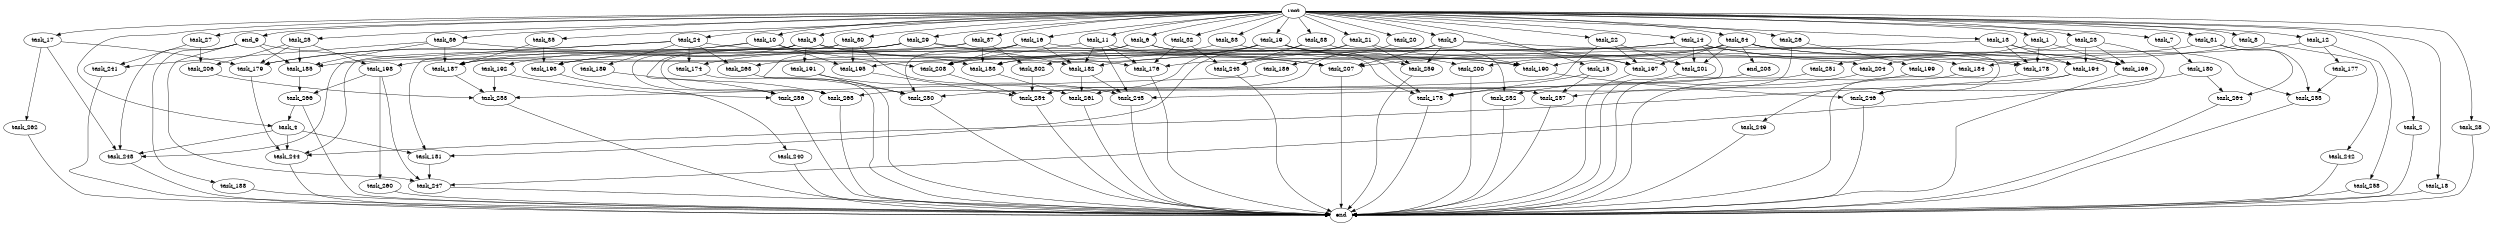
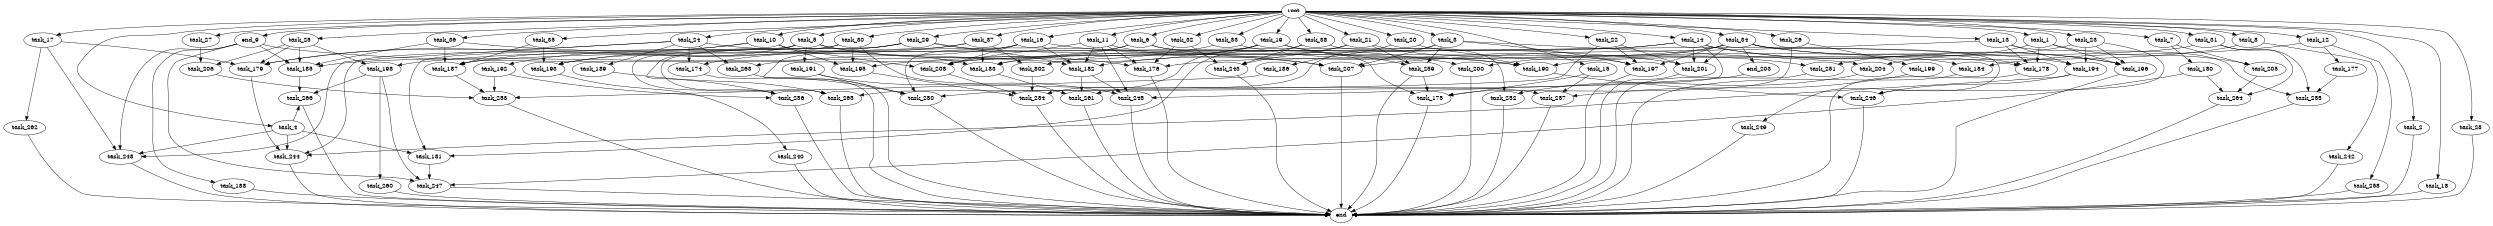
  digraph {
    task_208
    task_254
    end
    n4 [label=end_9]
    task_247
    task_188
    task_185
    task_190
    task_248
    task_266
    task_246
    task_191
    task_245
    task_250
    task_27
-   task_241
    task_206
    task_253
    task_251
    task_4
    task_244
    task_181
    task_2
    task_13
    task_207
    task_194
    task_178
    task_255
    task_260
    task_256
    task_182
    task_261
    task_186
    task_177
    task_6
    task_175
    task_183
    task_184
    task_32
    task_176
    task_243
    task_189
    task_265
    task_259
    task_31
    task_264
    task_14
    task_201
    task_196
    task_187
    task_36
    task_16
    task_174
    task_200
    task_249
    task_263
    task_252
    task_15
    task_257
    task_10
    task_192
    task_195
    task_179
    task_29
    task_198
    task_199
    task_240
    task_26
    task_180
    task_18
    task_12
    task_258
    task_33
    task_197
    task_242
    n76 [label=task_802]
    task_25
    task_21
    task_37
    task_193
    task_23
    task_204
    root
    task_5
    task_11
    task_3
    task_19
    task_22
    task_28
    task_7
    task_34
    task_17
    task_20
    task_1
    task_35
    task_30
    task_38
    task_24
    task_8
+   task_205
    n101 [label=end_203]
    task_262
    task_208 -> task_254
    task_254 -> end
    n4 -> task_247
    n4 -> task_188
    n4 -> task_185
    n4 -> task_190
    n4 -> task_248
    task_247 -> end
    task_188 -> end
    task_185 -> task_266
    task_190 -> task_246
    task_248 -> end
    task_266 -> end
    task_246 -> end
    task_191 -> task_245
    task_191 -> task_250
    task_245 -> end
    task_250 -> end
-   task_27 -> task_241
    task_27 -> task_206
-   task_241 -> end
    task_206 -> task_253
    task_253 -> end
    task_251 -> end
    task_4 -> task_248
-   task_266 -> task_4
+   task_4 -> task_266
    task_4 -> task_244
    task_4 -> task_181
    task_244 -> end
    task_181 -> task_247
    task_2 -> end
    task_13 -> task_207
    task_13 -> task_194
    task_13 -> task_178
    task_13 -> task_255
    task_207 -> end
    task_194 -> task_246
    task_194 -> task_244
    task_178 -> end
    task_255 -> end
    task_260 -> end
    task_256 -> end
    task_182 -> task_245
    task_182 -> task_261
    task_261 -> end
    task_186 -> task_253
    task_177 -> task_255
    task_6 -> task_185
    task_6 -> task_175
    task_6 -> task_183
    task_6 -> task_184
    task_175 -> end
    task_183 -> task_261
    task_184 -> end
    task_32 -> task_176
    task_32 -> task_243
    task_176 -> end
    task_243 -> end
    task_189 -> task_265
    task_265 -> end
    task_259 -> end
    task_31 -> task_208
    task_31 -> task_255
    task_31 -> task_264
    task_264 -> end
    task_14 -> task_178
    task_14 -> task_183
    task_14 -> task_265
    task_14 -> task_201
    task_14 -> task_196
    task_14 -> task_187
    task_201 -> end
    task_196 -> end
    task_187 -> task_253
    task_36 -> task_185
-   task_36 -> task_241
    task_36 -> task_207
    task_36 -> task_187
    task_16 -> task_208
    task_16 -> task_250
    task_16 -> task_182
    task_16 -> task_174
    task_16 -> task_200
    task_174 -> end
    task_200 -> end
    task_249 -> end
    task_263 -> end
    task_252 -> end
    task_15 -> task_175
    task_15 -> task_257
    task_257 -> end
    task_10 -> task_208
    task_10 -> task_192
    task_10 -> task_195
    task_10 -> task_179
    task_192 -> task_253
    task_192 -> task_256
    task_195 -> task_254
    task_179 -> task_244
    task_29 -> task_194
    task_29 -> task_256
    task_29 -> task_182
    task_29 -> task_265
    task_29 -> task_198
    task_198 -> task_247
    task_198 -> task_266
    task_198 -> task_260
    task_199 -> task_257
    task_240 -> end
    task_26 -> task_175
    task_26 -> task_199
    task_180 -> task_247
    task_180 -> task_264
    task_18 -> end
    task_12 -> task_177
    task_12 -> task_184
    task_12 -> task_258
    task_258 -> end
    task_33 -> task_190
    task_33 -> task_195
    task_197 -> end
    task_242 -> end
    n76 -> task_254
    task_25 -> task_185
    task_25 -> task_206
    task_25 -> task_179
    task_25 -> task_198
    task_21 -> task_190
    task_21 -> task_182
    task_21 -> task_243
    task_21 -> task_259
    task_37 -> task_250
    task_37 -> task_183
    task_37 -> n76
    task_37 -> task_193
    task_193 -> task_240
    task_23 -> task_246
    task_23 -> task_194
    task_23 -> task_196
    task_23 -> task_204
    task_204 -> task_252
    root -> n4
    root -> task_27
    root -> task_4
    root -> task_2
    root -> task_13
    root -> task_6
    root -> task_32
    root -> task_31
    root -> task_14
    root -> task_36
    root -> task_16
    root -> task_15
    root -> task_10
    root -> task_29
    root -> task_26
    root -> task_18
    root -> task_12
    root -> task_33
    root -> task_25
    root -> task_21
    root -> task_37
    root -> task_23
    root -> task_5
    root -> task_11
    root -> task_3
    root -> task_19
    root -> task_22
    root -> task_28
    root -> task_7
    root -> task_34
    root -> task_17
    root -> task_20
    root -> task_1
    root -> task_35
    root -> task_30
    root -> task_38
    root -> task_24
    root -> task_8
    task_5 -> task_191
    task_5 -> task_244
    task_5 -> task_181
    task_5 -> task_183
    task_5 -> task_176
    task_5 -> task_193
    task_11 -> task_208
    task_11 -> task_245
    task_11 -> task_207
    task_11 -> task_182
    task_11 -> task_176
    task_3 -> task_207
    task_3 -> task_261
    task_3 -> task_259
    task_3 -> task_197
    task_3 -> task_204
    task_19 -> task_254
-   task_19 -> task_175
+   task_259 -> task_175
    task_19 -> task_259
    task_19 -> task_263
    task_19 -> task_197
    task_19 -> n76
    task_22 -> task_250
    task_22 -> task_201
    task_22 -> task_197
    task_28 -> end
    task_7 -> task_180
+   task_7 -> task_205
    task_34 -> task_178
    task_34 -> task_176
    task_34 -> task_201
    task_34 -> task_196
    task_34 -> task_200
    task_34 -> task_249
    task_34 -> task_197
    task_34 -> n101
    task_17 -> task_248
    task_17 -> task_179
    task_17 -> task_262
+   task_20 -> task_251
    task_20 -> task_186
    task_1 -> task_251
    task_1 -> task_178
    task_1 -> task_196
+   task_1 -> task_205
    task_35 -> task_187
    task_35 -> task_193
    task_30 -> task_256
    task_30 -> task_187
    task_30 -> task_257
    task_30 -> task_195
    task_38 -> task_181
    task_38 -> task_243
    task_38 -> task_252
    task_24 -> task_248
    task_24 -> task_189
    task_24 -> task_201
    task_24 -> task_174
    task_24 -> task_263
    task_24 -> task_179
    task_8 -> task_190
    task_8 -> task_242
+   task_205 -> task_264
    n101 -> task_245
    task_262 -> end
  }
